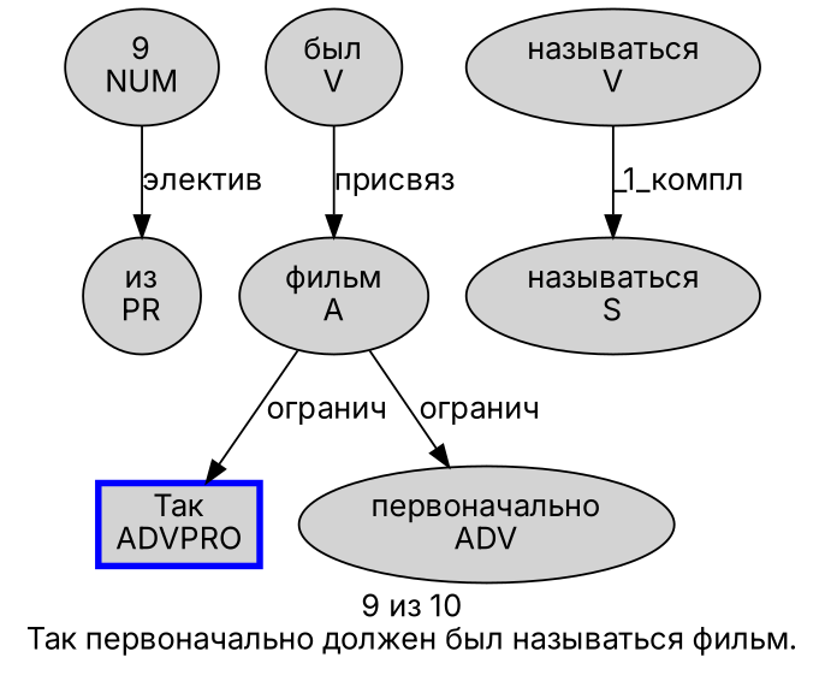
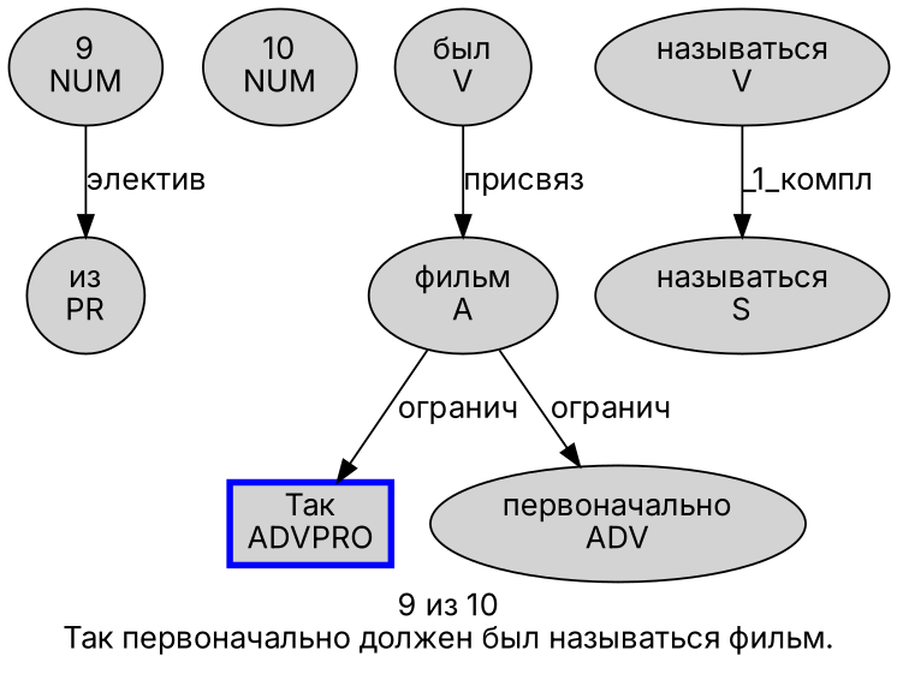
  digraph {
    fontname=Inter
    label="9 из 10\nТак первоначально должен был называться фильм."
    node [fillcolor=lightgray fontname=Inter penwidth=1 shape=ellipse style=filled]
    edge [fontname=Inter]
    n1 [label="9\nNUM"]
    n2 [label="из\nPR"]
+   n3 [label="10\nNUM"]
    n4 [color=blue label="Так\nADVPRO" penwidth=3 shape=box]
    n5 [label="первоначально\nADV"]
    n6 [label="фильм\nA"]
    n7 [label="был\nV"]
    n8 [label="называться\nV"]
    n9 [label="называться\nS"]
    n1 -> n2 [label="электив"]
    n6 -> n4 [label="огранич"]
    n6 -> n5 [label="огранич"]
    n7 -> n6 [label="присвяз"]
    n8 -> n9 [label="_1_компл"]
  }
